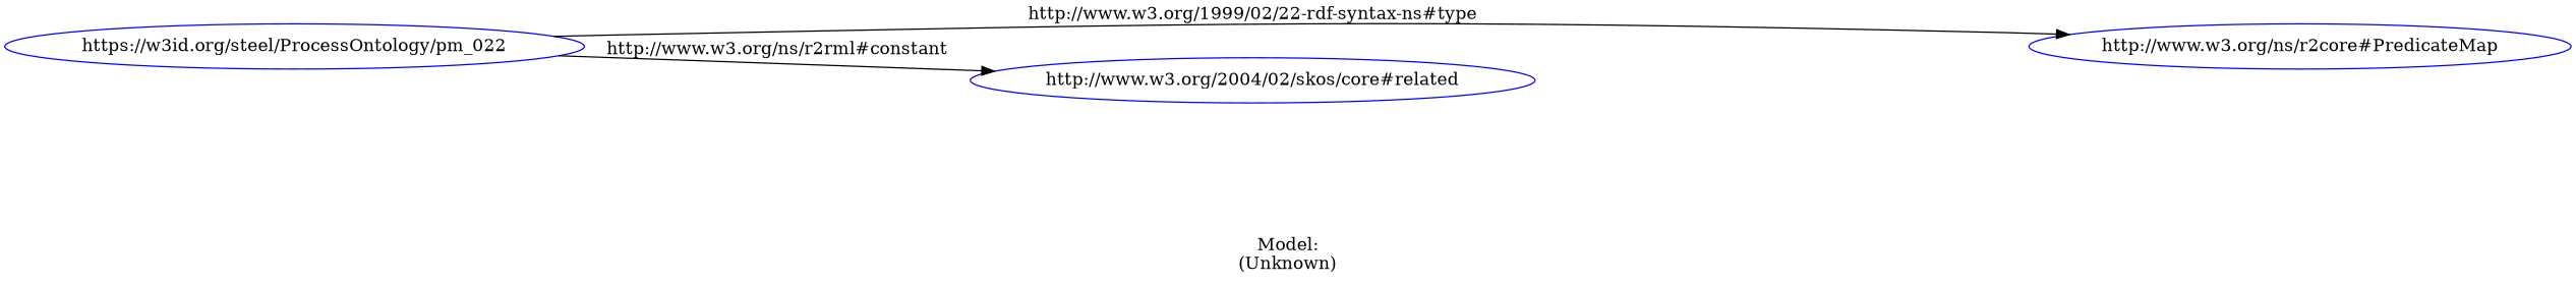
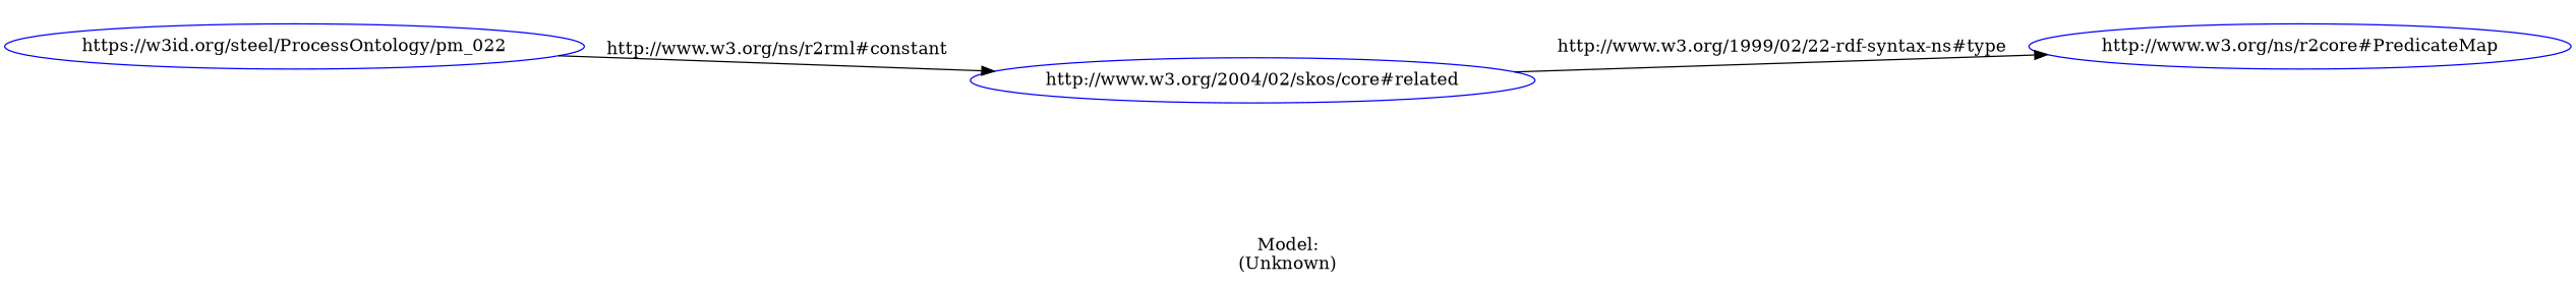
  digraph {
    label="\n\nModel:\n(Unknown)"
    rankdir=LR
    node [color=blue shape=ellipse]
    n1 [label="https://w3id.org/steel/ProcessOntology/pm_022"]
    n2 [label="http://www.w3.org/ns/r2core#PredicateMap"]
    n3 [label="http://www.w3.org/2004/02/skos/core#related"]
-   n1 -> n2 [label="http://www.w3.org/1999/02/22-rdf-syntax-ns#type"]
+   n3 -> n2 [label="http://www.w3.org/1999/02/22-rdf-syntax-ns#type"]
    n1 -> n3 [label="http://www.w3.org/ns/r2rml#constant"]
  }
